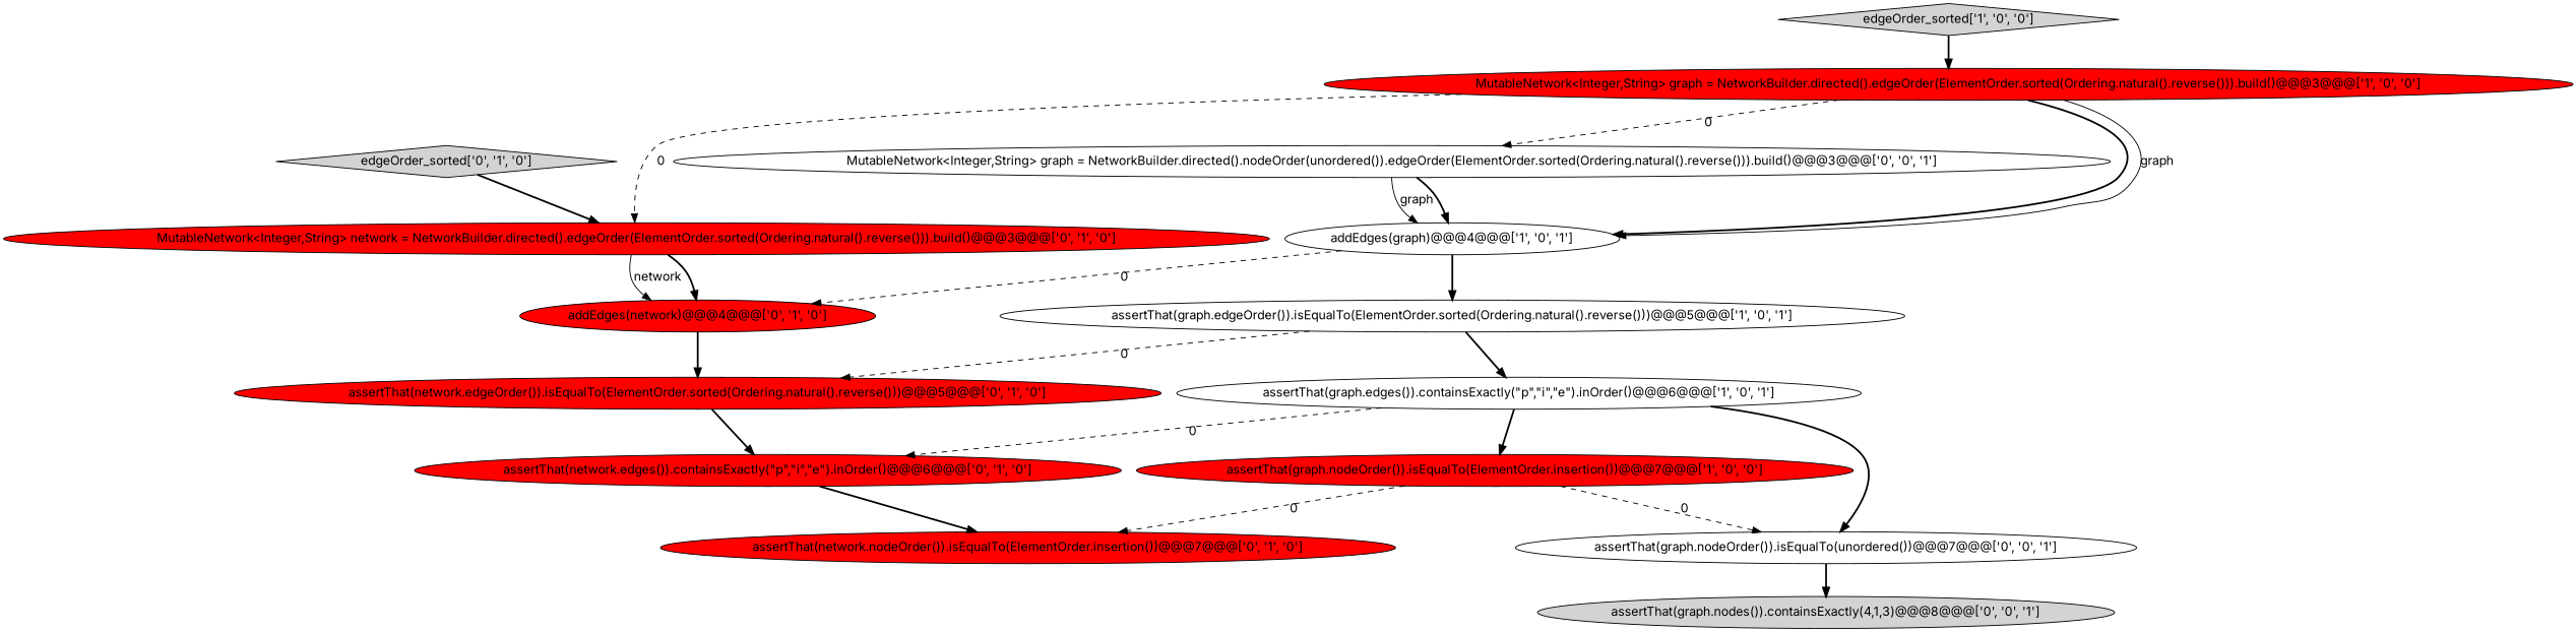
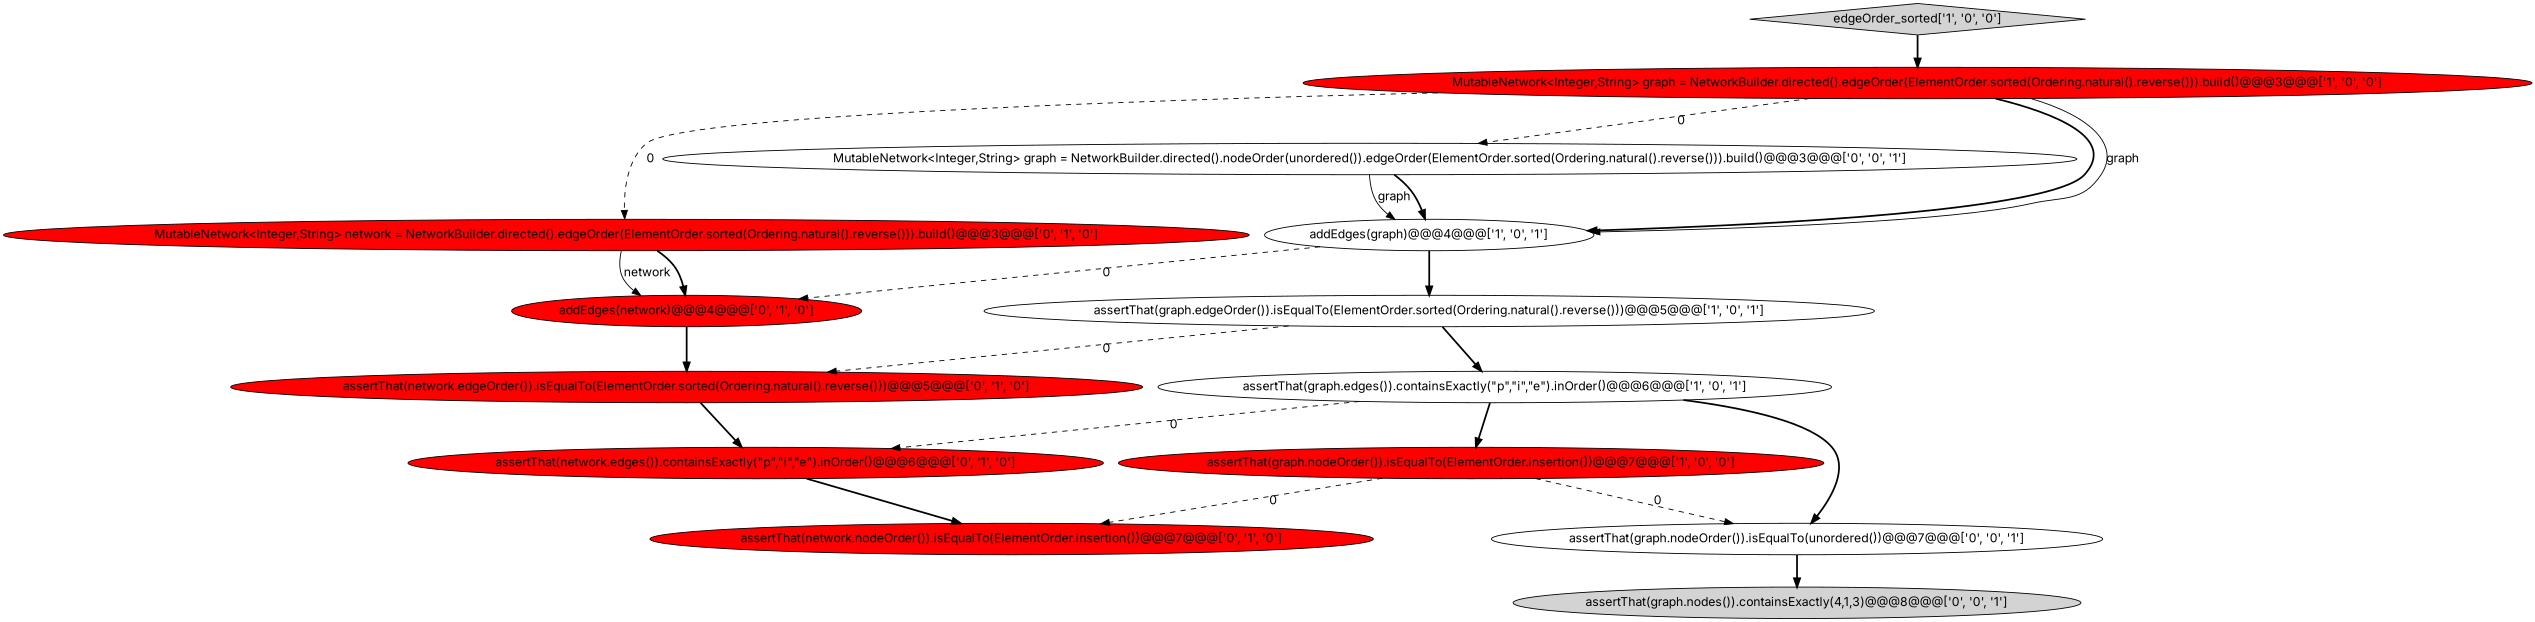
  digraph {
    fontname=Inter
    node [fillcolor=red fontname=Inter shape=ellipse style=filled]
    edge [fontname=Inter style=bold]
    n1 [label="assertThat(graph.nodeOrder()).isEqualTo(ElementOrder.insertion())@@@7@@@['1', '0', '0']"]
    n2 [fillcolor=white label="assertThat(graph.nodeOrder()).isEqualTo(unordered())@@@7@@@['0', '0', '1']"]
    n3 [label="assertThat(network.nodeOrder()).isEqualTo(ElementOrder.insertion())@@@7@@@['0', '1', '0']"]
    n4 [fillcolor=lightgray label="assertThat(graph.nodes()).containsExactly(4,1,3)@@@8@@@['0', '0', '1']"]
    n5 [fillcolor=white label="addEdges(graph)@@@4@@@['1', '0', '1']"]
    n6 [label="addEdges(network)@@@4@@@['0', '1', '0']"]
    n7 [fillcolor=white label="assertThat(graph.edgeOrder()).isEqualTo(ElementOrder.sorted(Ordering.natural().reverse()))@@@5@@@['1', '0', '1']"]
    n8 [label="assertThat(network.edgeOrder()).isEqualTo(ElementOrder.sorted(Ordering.natural().reverse()))@@@5@@@['0', '1', '0']"]
    n9 [fillcolor=white label="assertThat(graph.edges()).containsExactly(\"p\",\"i\",\"e\").inOrder()@@@6@@@['1', '0', '1']"]
    n10 [label="MutableNetwork<Integer,String> graph = NetworkBuilder.directed().edgeOrder(ElementOrder.sorted(Ordering.natural().reverse())).build()@@@3@@@['1', '0', '0']"]
    n11 [label="MutableNetwork<Integer,String> network = NetworkBuilder.directed().edgeOrder(ElementOrder.sorted(Ordering.natural().reverse())).build()@@@3@@@['0', '1', '0']"]
    n12 [fillcolor=white label="MutableNetwork<Integer,String> graph = NetworkBuilder.directed().nodeOrder(unordered()).edgeOrder(ElementOrder.sorted(Ordering.natural().reverse())).build()@@@3@@@['0', '0', '1']"]
    n13 [label="assertThat(network.edges()).containsExactly(\"p\",\"i\",\"e\").inOrder()@@@6@@@['0', '1', '0']"]
-   n14 [fillcolor=lightgray label="edgeOrder_sorted['0', '1', '0']" shape=diamond]
    n15 [fillcolor=lightgray label="edgeOrder_sorted['1', '0', '0']" shape=diamond]
    n1 -> n2 [label=0 style=dashed]
    n1 -> n3 [label=0 style=dashed]
    n2 -> n4
    n5 -> n6 [label=0 style=dashed]
    n5 -> n7
    n6 -> n8
    n7 -> n8 [label=0 style=dashed]
    n7 -> n9
    n8 -> n13
    n9 -> n1
    n9 -> n2
    n9 -> n13 [label=0 style=dashed]
    n10 -> n5
    n10 -> n5 [label="graph" style=solid]
    n10 -> n11 [label=0 style=dashed]
    n10 -> n12 [label=0 style=dashed]
    n11 -> n6
    n11 -> n6 [label=network style=solid]
    n12 -> n5 [label="graph" style=solid]
    n12 -> n5
    n13 -> n3
-   n14 -> n11
    n15 -> n10
  }
